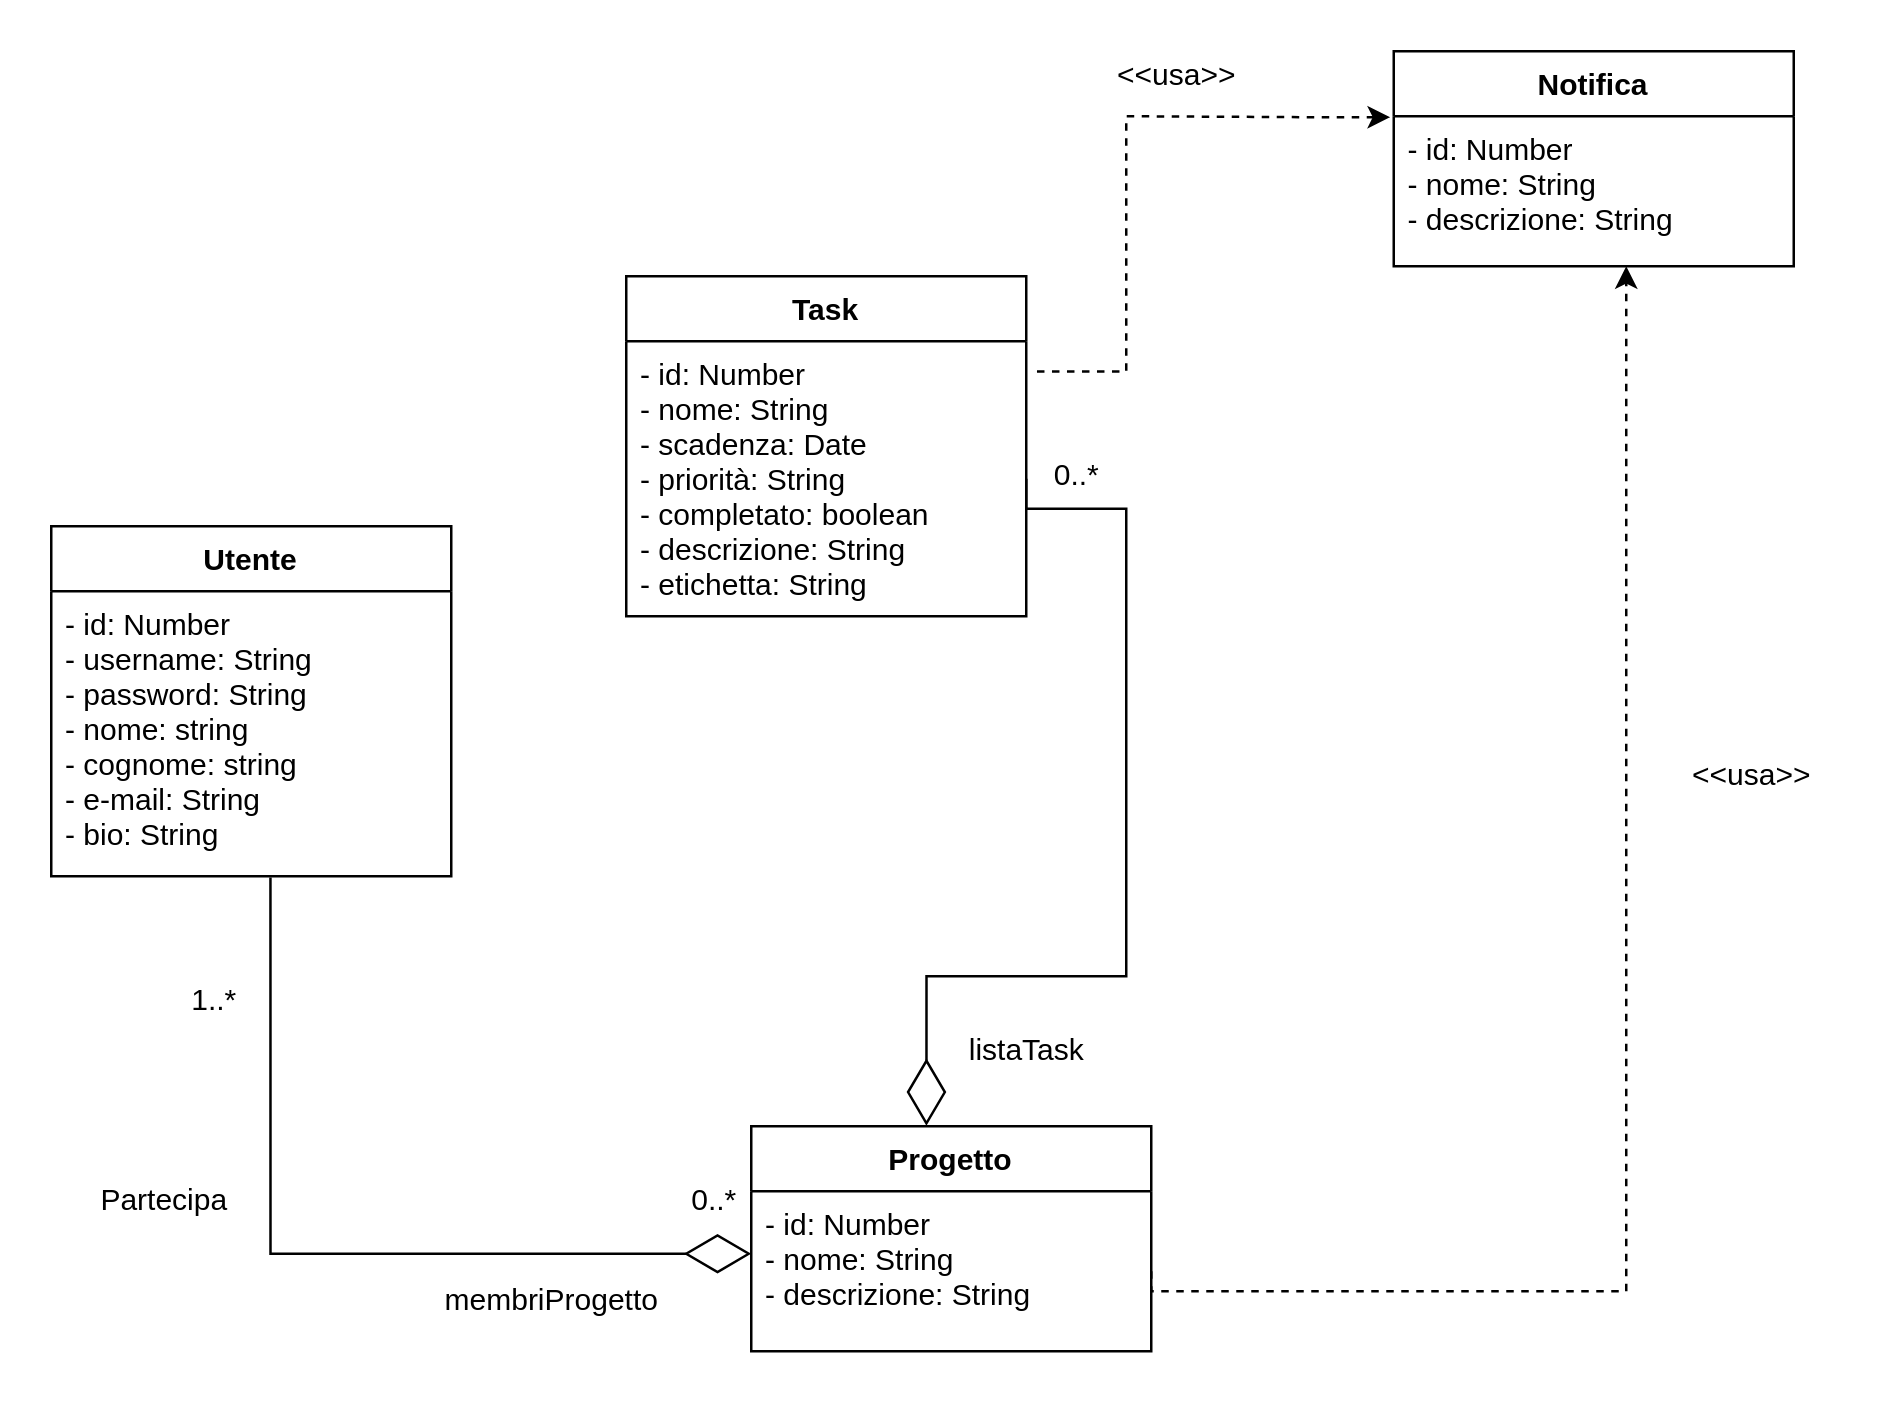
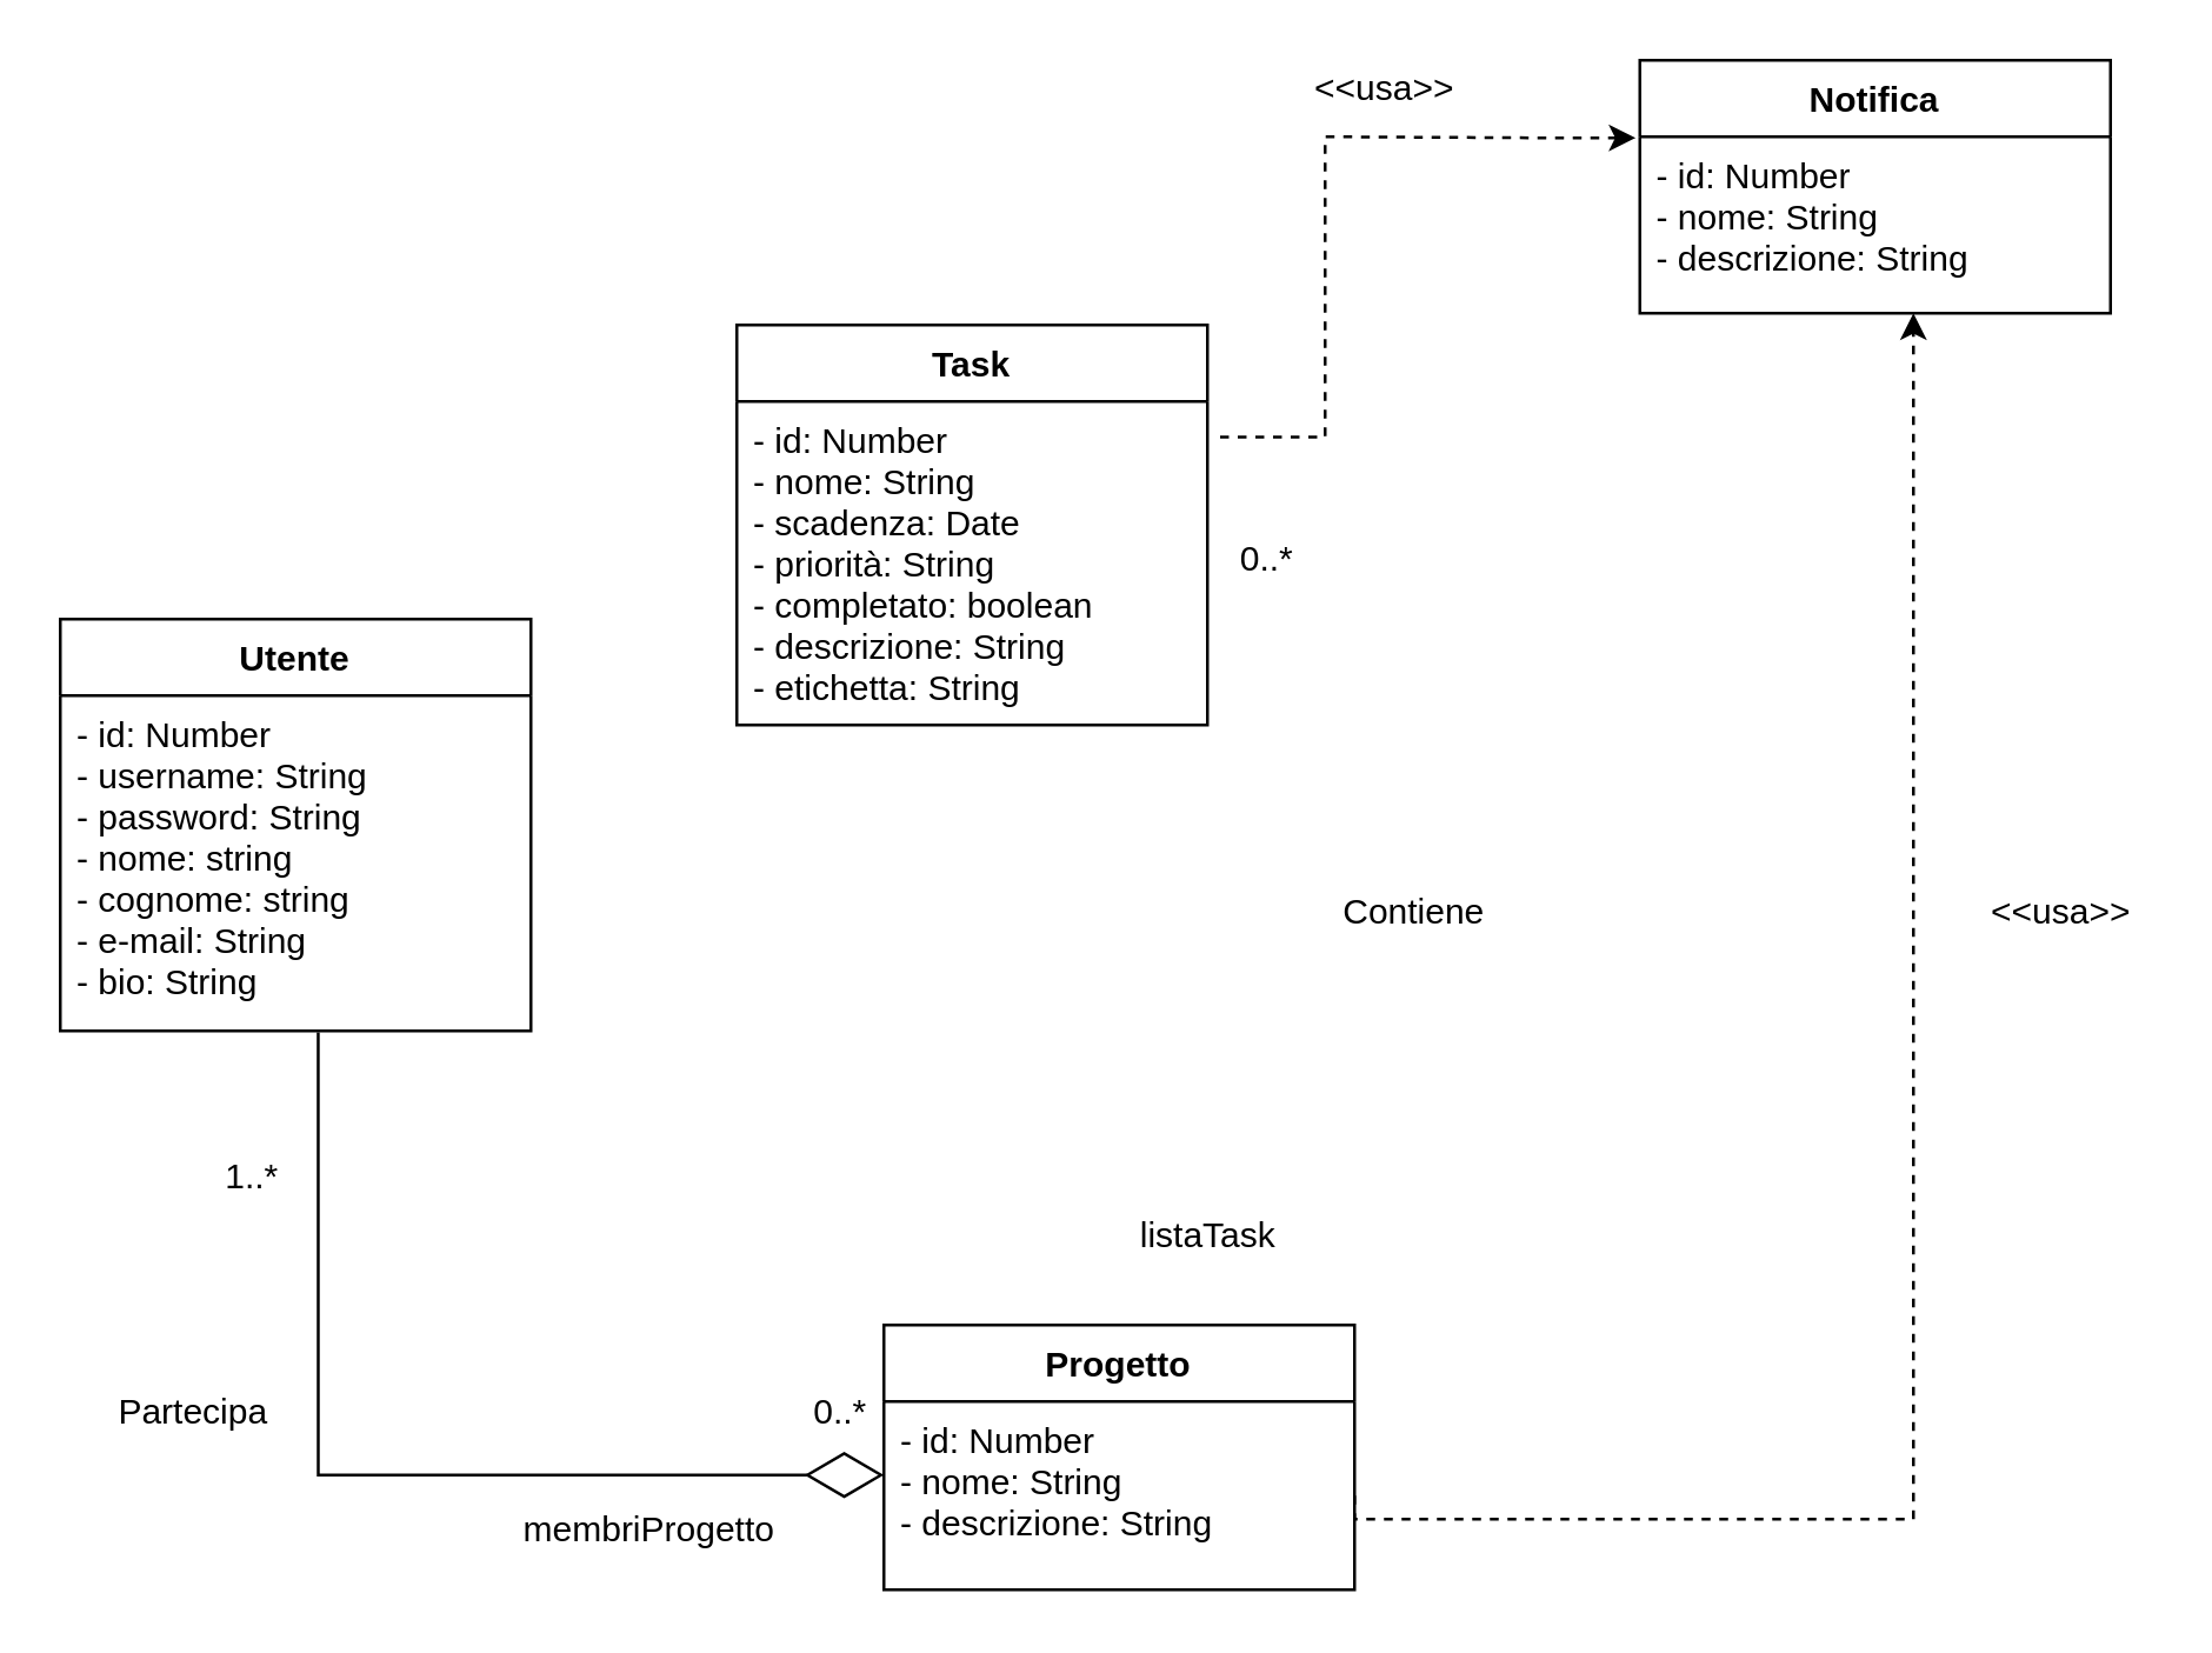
  <mxCell id="0" />
  <mxCell id="1" parent="0" />
  <mxCell id="2" value="Utente" style="swimlane;fontStyle=1;align=center;verticalAlign=top;childLayout=stackLayout;horizontal=1;startSize=26;horizontalStack=0;resizeParent=1;resizeParentMax=0;resizeLast=0;collapsible=1;marginBottom=0;" parent="1" vertex="1"><mxGeometry x="20" y="210" width="160" height="140" as="geometry" /></mxCell>
  <mxCell id="3" value="- id: Number&#10;- username: String&#10;- password: String&#10;- nome: string&#10;- cognome: string&#10;- e-mail: String&#10;- bio: String" style="text;strokeColor=none;fillColor=none;align=left;verticalAlign=top;spacingLeft=4;spacingRight=4;overflow=hidden;rotatable=0;points=[[0,0.5],[1,0.5]];portConstraint=eastwest;" parent="2" vertex="1"><mxGeometry y="26" width="160" height="114" as="geometry" /></mxCell>
  <mxCell id="4" value="Progetto" style="swimlane;fontStyle=1;align=center;verticalAlign=top;childLayout=stackLayout;horizontal=1;startSize=26;horizontalStack=0;resizeParent=1;resizeParentMax=0;resizeLast=0;collapsible=1;marginBottom=0;" parent="1" vertex="1"><mxGeometry x="300" y="450" width="160" height="90" as="geometry" /></mxCell>
  <mxCell id="5" value="- id: Number&#10;- nome: String &#10;- descrizione: String" style="text;strokeColor=none;fillColor=none;align=left;verticalAlign=top;spacingLeft=4;spacingRight=4;overflow=hidden;rotatable=0;points=[[0,0.5],[1,0.5]];portConstraint=eastwest;" parent="4" vertex="1"><mxGeometry y="26" width="160" height="64" as="geometry" /></mxCell>
  <mxCell id="6" style="edgeStyle=orthogonalEdgeStyle;rounded=0;orthogonalLoop=1;jettySize=auto;html=1;endArrow=none;endFill=0;endSize=6;startArrow=diamondThin;startFill=0;startSize=24;entryX=0.548;entryY=1.004;entryDx=0;entryDy=0;entryPerimeter=0;" parent="1" source="5" target="3" edge="1"><mxGeometry relative="1" as="geometry"><Array as="points"><mxPoint x="108" y="501" /></Array><mxPoint x="290" y="507" as="sourcePoint" /><mxPoint x="-70" y="350" as="targetPoint" /></mxGeometry></mxCell>
  <mxCell id="7" value="Task" style="swimlane;fontStyle=1;align=center;verticalAlign=top;childLayout=stackLayout;horizontal=1;startSize=26;horizontalStack=0;resizeParent=1;resizeParentMax=0;resizeLast=0;collapsible=1;marginBottom=0;" parent="1" vertex="1"><mxGeometry x="250" width="160" height="136" as="geometry" y="110" /></mxCell>
  <mxCell id="8" value="- id: Number&#10;- nome: String&#10;- scadenza: Date&#10;- priorità: String&#10;- completato: boolean&#10;- descrizione: String&#10;- etichetta: String" style="text;strokeColor=none;fillColor=none;align=left;verticalAlign=top;spacingLeft=4;spacingRight=4;overflow=hidden;rotatable=0;points=[[0,0.5],[1,0.5]];portConstraint=eastwest;" parent="7" vertex="1"><mxGeometry y="26" width="160" height="110" as="geometry" /></mxCell>
  <mxCell id="9" style="edgeStyle=orthogonalEdgeStyle;rounded=0;orthogonalLoop=1;jettySize=auto;html=1;exitX=-0.009;exitY=0.006;exitDx=0;exitDy=0;entryX=1.01;entryY=0.11;entryDx=0;entryDy=0;entryPerimeter=0;endArrow=none;endFill=0;endSize=6;dashed=1;startArrow=classic;startFill=1;exitPerimeter=0;" parent="1" source="11" target="8" edge="1"><mxGeometry relative="1" as="geometry"><Array as="points"><mxPoint x="529" y="46" /><mxPoint x="450" y="46" /><mxPoint x="450" y="148" /></Array></mxGeometry></mxCell>
  <mxCell id="10" value="Notifica" style="swimlane;fontStyle=1;align=center;verticalAlign=top;childLayout=stackLayout;horizontal=1;startSize=26;horizontalStack=0;resizeParent=1;resizeParentMax=0;resizeLast=0;collapsible=1;marginBottom=0;" parent="1" vertex="1"><mxGeometry x="557" y="20" width="160" height="86" as="geometry" /></mxCell>
  <mxCell id="11" value="- id: Number&#10;- nome: String&#10;- descrizione: String" style="text;strokeColor=none;fillColor=none;align=left;verticalAlign=top;spacingLeft=4;spacingRight=4;overflow=hidden;rotatable=0;points=[[0,0.5],[1,0.5]];portConstraint=eastwest;" parent="10" vertex="1"><mxGeometry y="26" width="160" height="60" as="geometry" /></mxCell>
  <mxCell id="12" value="1..*" style="text;html=1;align=center;verticalAlign=middle;resizable=0;points=[];autosize=1;" parent="1" vertex="1"><mxGeometry x="70" y="390" width="30" height="20" as="geometry" /></mxCell>
  <mxCell id="13" value="0..*" style="text;html=1;align=center;verticalAlign=middle;resizable=0;points=[];autosize=1;" parent="1" vertex="1"><mxGeometry x="270" y="470" width="30" height="20" as="geometry" /></mxCell>
- <mxCell id="14" style="edgeStyle=orthogonalEdgeStyle;rounded=0;orthogonalLoop=1;jettySize=auto;html=1;exitX=1;exitY=0.5;exitDx=0;exitDy=0;endArrow=diamondThin;endFill=0;endSize=24;entryX=0.438;entryY=-0.002;entryDx=0;entryDy=0;entryPerimeter=0;" parent="1" source="8" target="4" edge="1"><mxGeometry relative="1" as="geometry"><mxPoint x="370" y="428" as="targetPoint" /><Array as="points"><mxPoint x="410" y="203" /><mxPoint x="450" y="203" /><mxPoint x="450" y="390" /><mxPoint x="370" y="390" /></Array></mxGeometry></mxCell>
  <mxCell id="15" style="edgeStyle=orthogonalEdgeStyle;rounded=0;orthogonalLoop=1;jettySize=auto;html=1;exitX=1;exitY=0.5;exitDx=0;exitDy=0;endArrow=classic;endFill=1;endSize=6;dashed=1;startArrow=none;startFill=0;" parent="1" source="5" target="11" edge="1"><mxGeometry relative="1" as="geometry"><mxPoint x="577" y="180" as="targetPoint" /><Array as="points"><mxPoint x="650" y="516" /></Array></mxGeometry></mxCell>
  <mxCell id="16" value="Partecipa" style="text;html=1;align=center;verticalAlign=middle;resizable=0;points=[];autosize=1;" parent="1" vertex="1"><mxGeometry x="30" y="470" width="70" height="20" as="geometry" /></mxCell>
+ <mxCell id="17" value="Contiene" style="text;html=1;align=center;verticalAlign=middle;resizable=0;points=[];autosize=1;" parent="1" vertex="1"><mxGeometry x="450" y="300" width="60" height="20" as="geometry" /></mxCell>
  <mxCell id="18" value="&amp;lt;&amp;lt;usa&amp;gt;&amp;gt;" style="text;html=1;align=center;verticalAlign=middle;resizable=0;points=[];autosize=1;" parent="1" vertex="1"><mxGeometry x="670" y="300" width="60" height="20" as="geometry" /></mxCell>
  <mxCell id="19" value="&amp;lt;&amp;lt;usa&amp;gt;&amp;gt;" style="text;html=1;align=center;verticalAlign=middle;resizable=0;points=[];autosize=1;" parent="1" vertex="1"><mxGeometry x="440" y="20" width="60" height="20" as="geometry" /></mxCell>
  <mxCell id="20" value="0..*" style="text;html=1;align=center;verticalAlign=middle;resizable=0;points=[];autosize=1;" parent="1" vertex="1"><mxGeometry x="415" y="180" width="30" height="20" as="geometry" /></mxCell>
  <mxCell id="21" value="membriProgetto" style="text;html=1;align=center;verticalAlign=middle;resizable=0;points=[];autosize=1;strokeColor=none;" parent="1" vertex="1"><mxGeometry x="170" y="510" width="100" height="20" as="geometry" /></mxCell>
  <mxCell id="22" value="listaTask" style="text;html=1;align=center;verticalAlign=middle;resizable=0;points=[];autosize=1;strokeColor=none;" parent="1" vertex="1"><mxGeometry x="380" y="410" width="60" height="20" as="geometry" /></mxCell>
